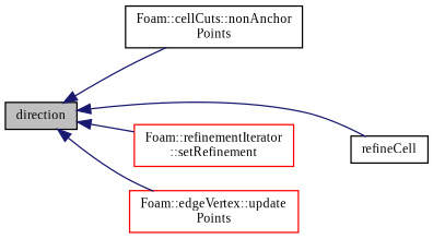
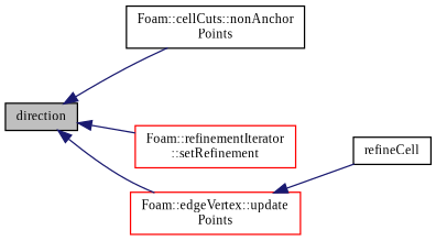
  digraph {
    fontname="Liberation Serif"
    rankdir=LR
    node [color=black fontname="Liberation Serif" fontsize=10 shape=record]
    edge [color=midnightblue dir=back fontname="Liberation Serif" fontsize=10 labelfontname=FreeSans labelfontsize=10 style=solid]
    n1 [fillcolor=grey75 fontcolor=black height=0.2 label=direction style=filled width=0.4]
    n2 [height=0.2 label="Foam::cellCuts::nonAnchor\lPoints" width=0.4]
    n3 [height=0.2 label=refineCell width=0.4]
    n4 [color=red height=0.2 label="Foam::refinementIterator\l::setRefinement" width=0.4]
    n5 [color=red height=0.2 label="Foam::edgeVertex::update\lPoints" width=0.4]
    n1 -> n2
-   n1 -> n3
+   n5 -> n3
    n1 -> n4
    n1 -> n5
  }
